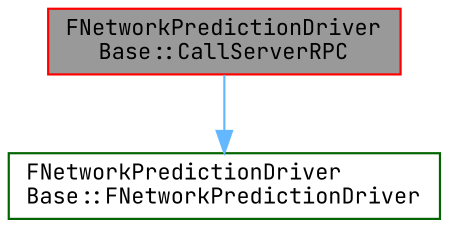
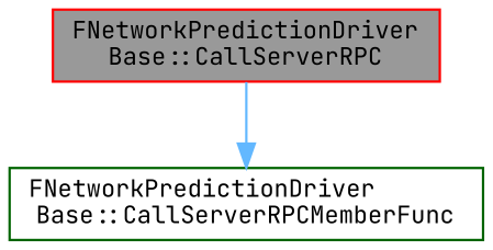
  digraph {
    rankdir=TB
    fontname="JetBrains Mono"
    node [fontname="JetBrains Mono" fontsize=10 shape=box style=filled]
    n1 [color=red fillcolor=grey60 fontcolor=black height=0.2 label="FNetworkPredictionDriver\lBase::CallServerRPC" width=0.4]
-   n2 [color=darkgreen fillcolor=white height=0.2 label="FNetworkPredictionDriver\lBase::FNetworkPredictionDriver" width=0.4]
+   n2 [color=darkgreen fillcolor=white height=0.2 label="FNetworkPredictionDriver\lBase::CallServerRPCMemberFunc" width=0.4]
    n1 -> n2 [color=steelblue1 fontname="JetBrains Mono" fontsize=10 labelfontname=Helvetica labelfontsize=10 style=solid]
  }
